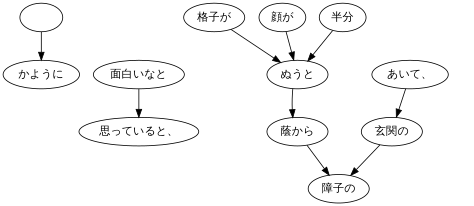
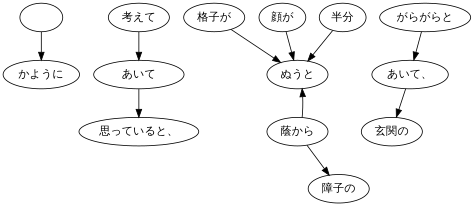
  digraph {
    n1 [label="　"]
    n2 [label="かように"]
-   n4 [label="面白いなと"]
+   n3 [label="考えて"]
+   n4 [label="あいて"]
    n5 [label="思っていると、"]
    n6 [label="格子が"]
    n7 [label="ぬうと"]
+   n8 [label="がらがらと"]
    n9 [label="あいて、"]
    n10 [label="玄関の"]
    n11 [label="障子の"]
    n12 [label="蔭から"]
    n13 [label="顔が"]
    n14 [label="半分"]
    n1 -> n2
+   n3 -> n4
    n4 -> n5
    n6 -> n7
+   n8 -> n9
    n9 -> n10
-   n10 -> n11
-   n7 -> n12
+   n12 -> n7
    n12 -> n11
    n13 -> n7
    n14 -> n7
  }
